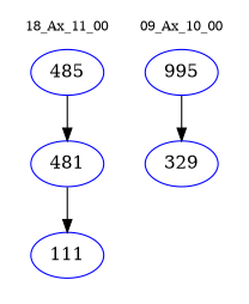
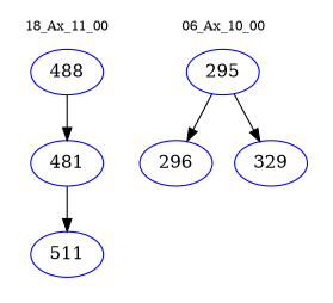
  digraph {
    node [color=blue]
    edge [color=black]
-   n1 [label=485]
+   n1 [label=488]
    n2 [label=481]
-   n3 [label=111]
-   n4 [label=995]
+   n3 [label=511]
+   n4 [label=295]
+   n5 [label=296]
    n6 [label=329]
    subgraph cluster_1 {
      color=white
      fontsize=10
      label="18_Ax_11_00"
      n1
      n2
      n3
    }
    subgraph cluster_2 {
      color=white
      fontsize=10
-     label="09_Ax_10_00"
+     label="06_Ax_10_00"
      n4
+     n5
      n6
    }
    n1 -> n2
    n2 -> n3
+   n4 -> n5
    n4 -> n6
  }
